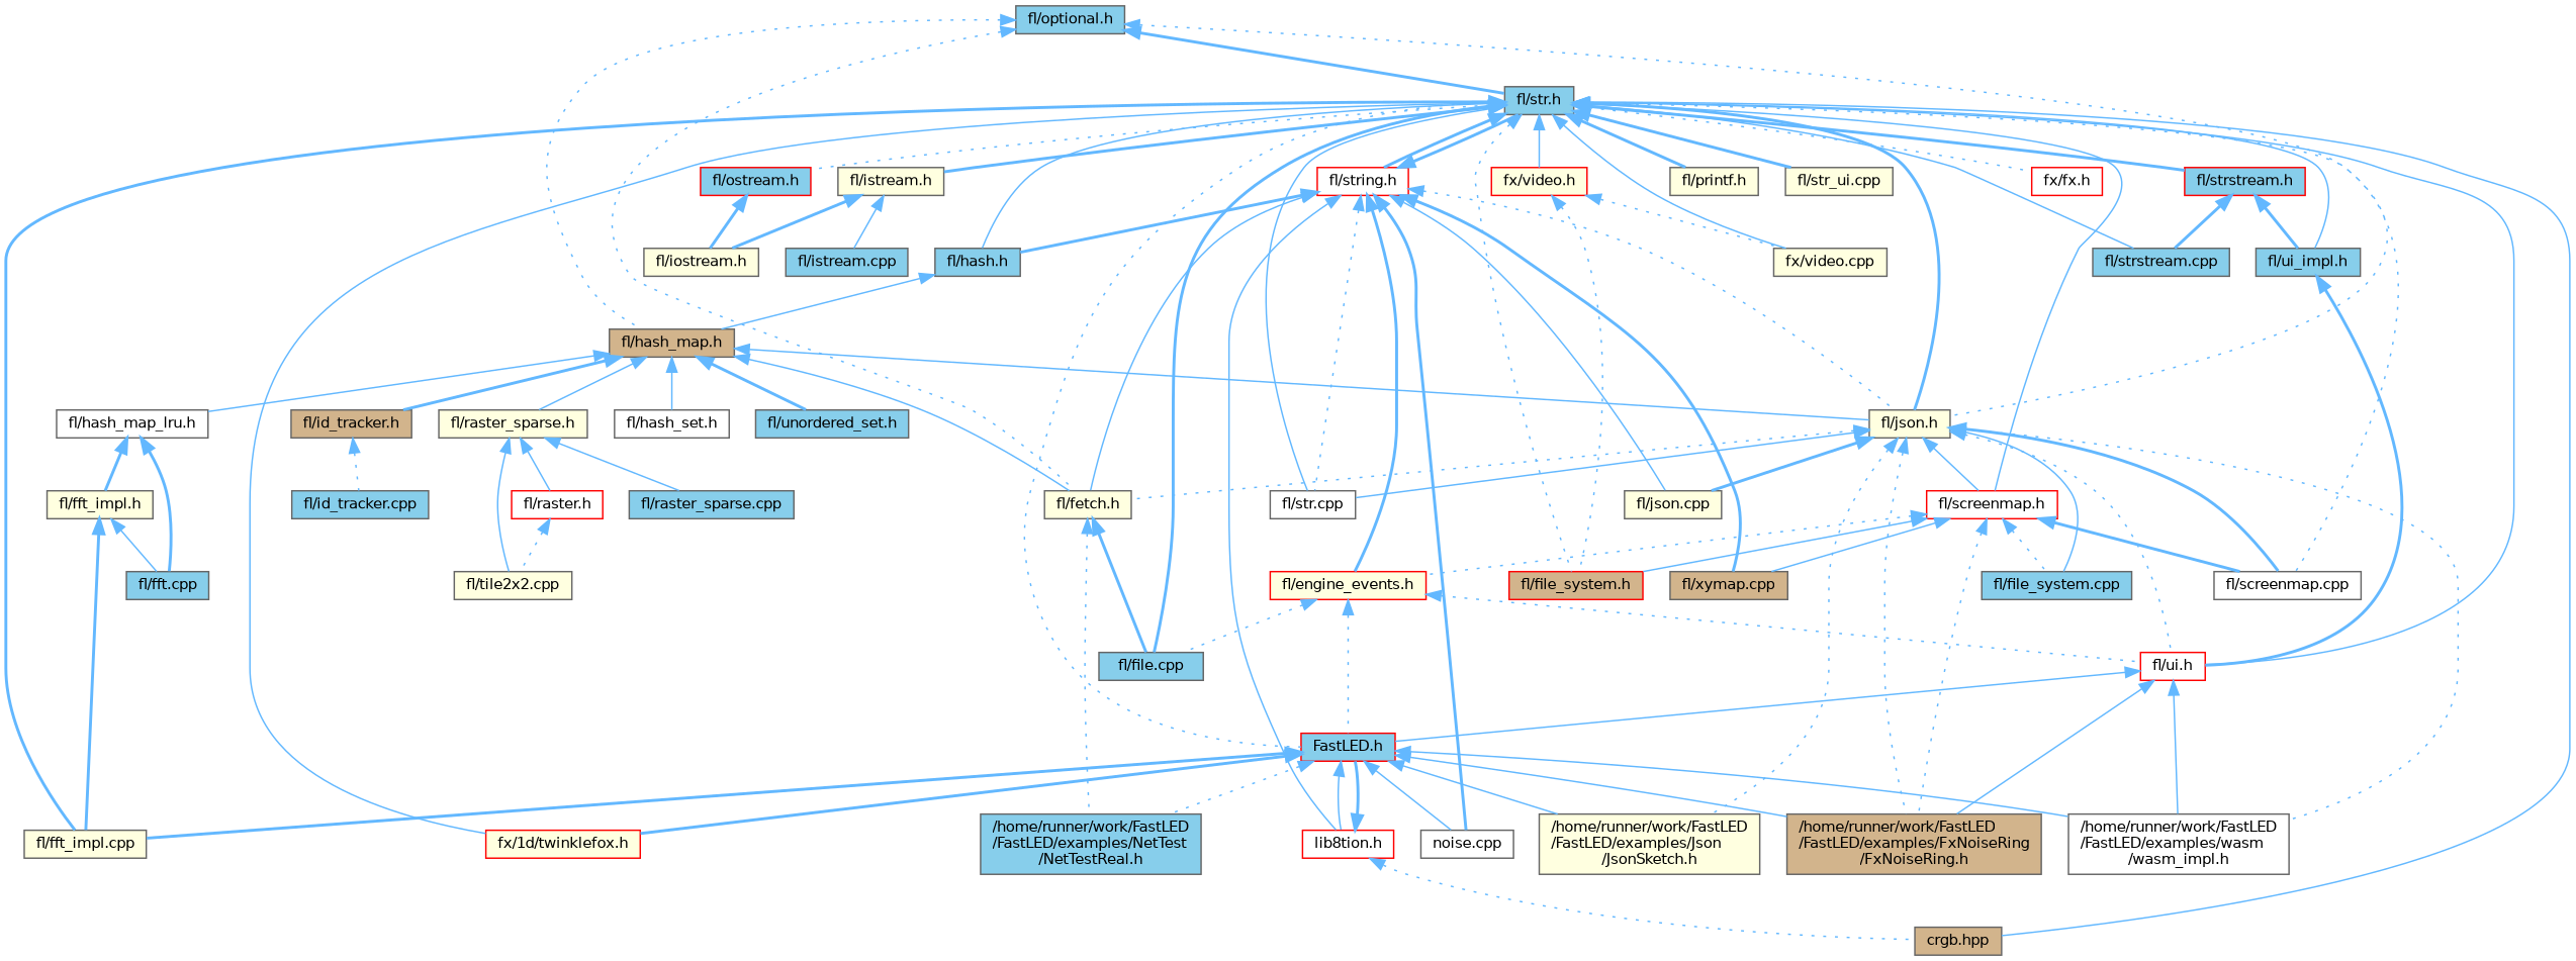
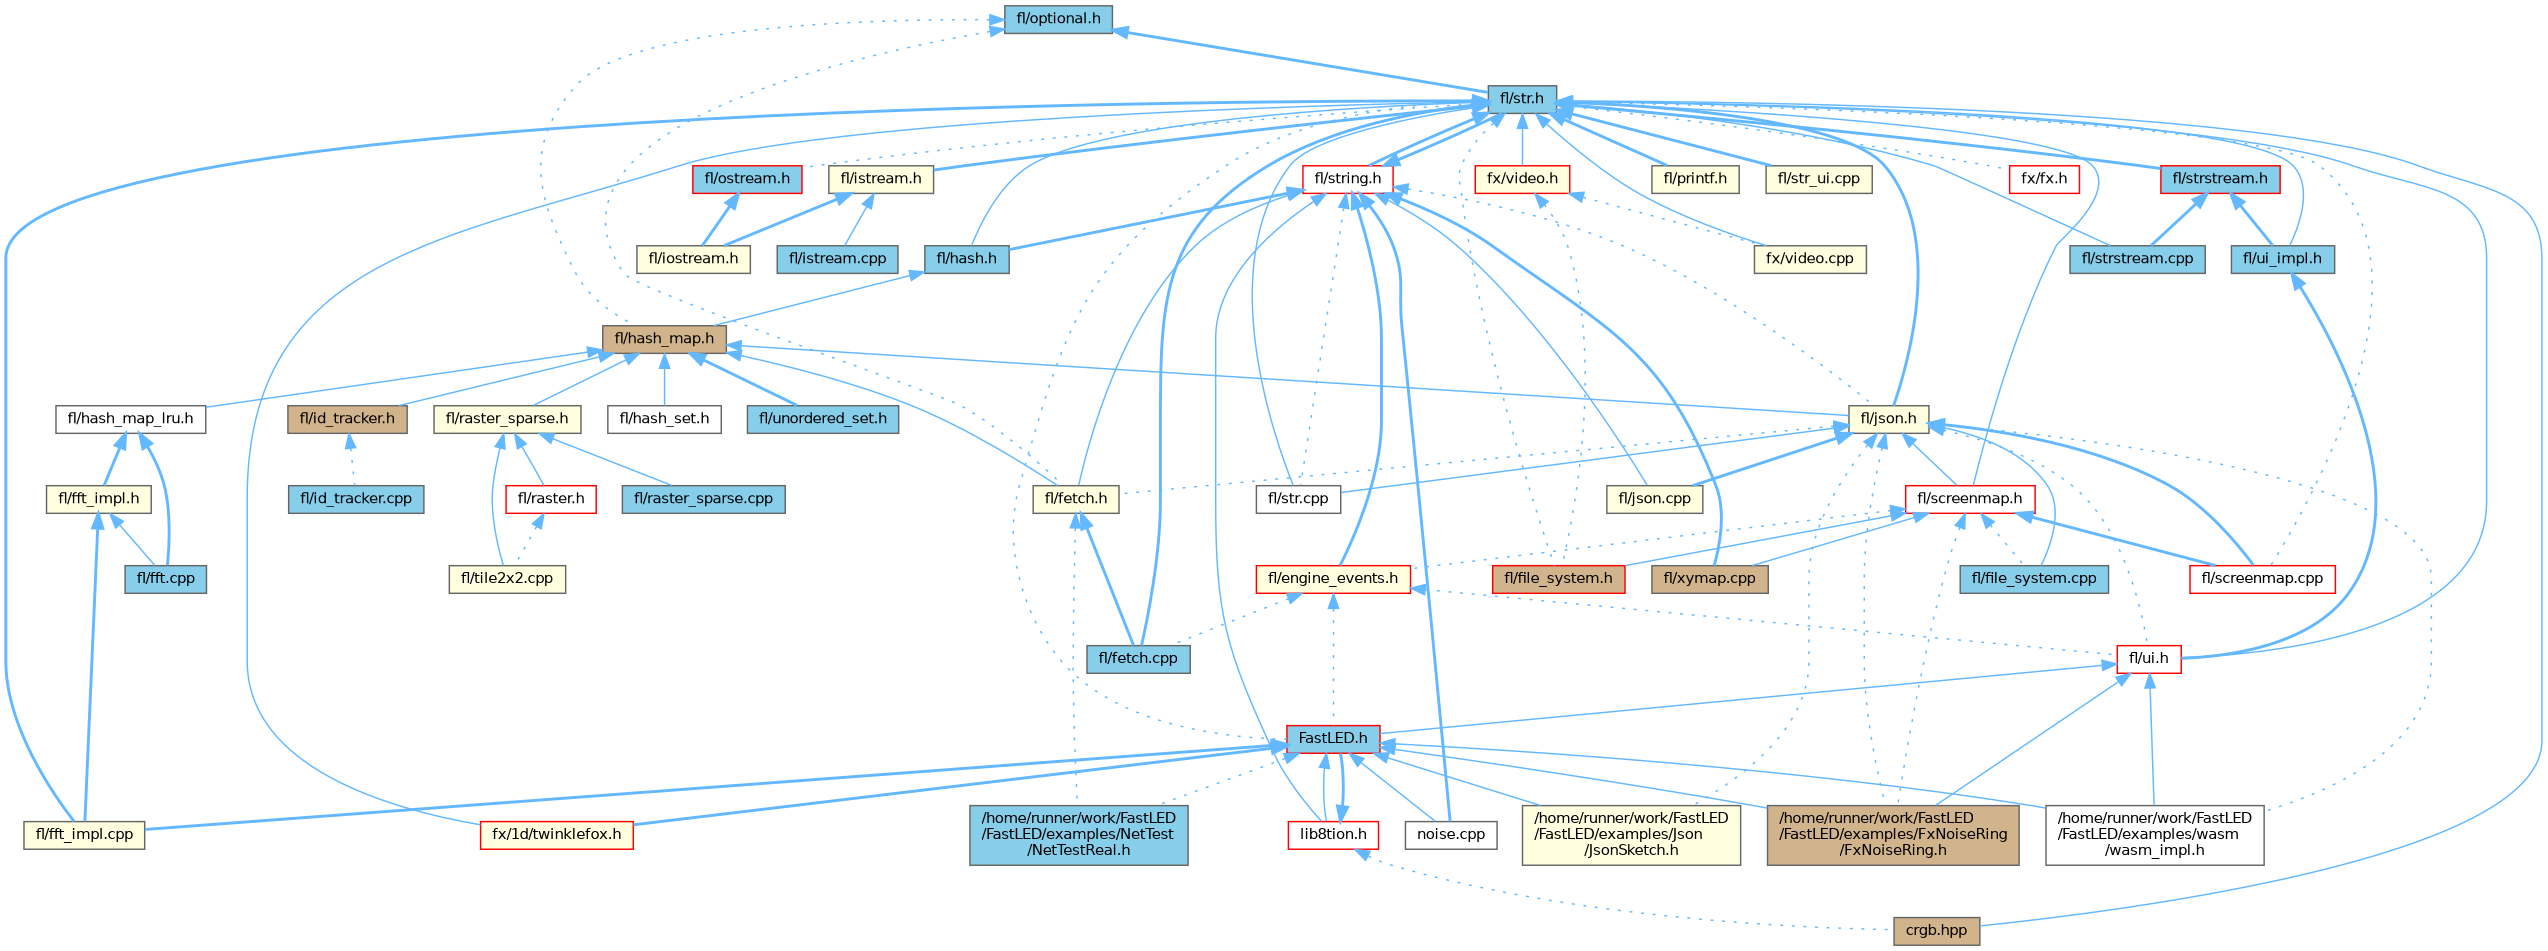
  digraph {
    node [color=grey40 fillcolor=skyblue fontname=Helvetica fontsize=10 shape=box style=filled]
    edge [color=steelblue1 dir=back fontname=Helvetica fontsize=10 labelfontname=Helvetica labelfontsize=10 style=solid]
    n1 [color=gray40 fontcolor=black height=0.2 label="fl/optional.h" width=0.4]
    n2 [fillcolor=lightyellow height=0.2 label="fl/fetch.h" width=0.4]
    n3 [fillcolor=tan height=0.2 label="fl/hash_map.h" width=0.4]
    n4 [fillcolor=lightyellow height=0.2 label="fl/json.h" width=0.4]
    n5 [height=0.2 label="fl/str.h" width=0.4]
    n6 [height=0.2 label="/home/runner/work/FastLED\l/FastLED/examples/NetTest\l/NetTestReal.h" width=0.4]
-   n7 [height=0.2 label="fl/file.cpp" width=0.4]
+   n7 [height=0.2 label="fl/fetch.cpp" width=0.4]
    n8 [fillcolor=white height=0.2 label="fl/hash_map_lru.h" width=0.4]
    n9 [fillcolor=white height=0.2 label="fl/hash_set.h" width=0.4]
    n10 [fillcolor=tan height=0.2 label="fl/id_tracker.h" width=0.4]
    n11 [fillcolor=lightyellow height=0.2 label="fl/raster_sparse.h" width=0.4]
    n12 [height=0.2 label="fl/unordered_set.h" width=0.4]
    n13 [fillcolor=tan height=0.2 label="/home/runner/work/FastLED\l/FastLED/examples/FxNoiseRing\l/FxNoiseRing.h" width=0.4]
    n14 [fillcolor=lightyellow height=0.2 label="/home/runner/work/FastLED\l/FastLED/examples/Json\l/JsonSketch.h" width=0.4]
    n15 [fillcolor=white height=0.2 label="/home/runner/work/FastLED\l/FastLED/examples/wasm\l/wasm_impl.h" width=0.4]
    n16 [height=0.2 label="fl/file_system.cpp" width=0.4]
    n17 [fillcolor=lightyellow height=0.2 label="fl/json.cpp" width=0.4]
-   n18 [fillcolor=white height=0.2 label="fl/screenmap.cpp" width=0.4]
+   n18 [color=red fillcolor=white height=0.2 label="fl/screenmap.cpp" width=0.4]
    n19 [color=red fillcolor=white height=0.2 label="fl/screenmap.h" width=0.4]
    n20 [color=red fillcolor=white height=0.2 label="fl/ui.h" width=0.4]
    n21 [fillcolor=white height=0.2 label="fl/str.cpp" width=0.4]
    n22 [fillcolor=lightyellow height=0.2 label="fl/fft_impl.cpp" width=0.4]
    n23 [color=red fillcolor=tan height=0.2 label="fl/file_system.h" width=0.4]
    n24 [color=red height=0.2 label="FastLED.h" width=0.4]
    n25 [color=red fillcolor=lightyellow height=0.2 label="fx/1d/twinklefox.h" width=0.4]
    n26 [fillcolor=tan height=0.2 label="crgb.hpp" width=0.4]
    n27 [height=0.2 label="fl/hash.h" width=0.4]
    n28 [fillcolor=lightyellow height=0.2 label="fl/istream.h" width=0.4]
    n29 [color=red height=0.2 label="fl/ostream.h" width=0.4]
    n30 [fillcolor=lightyellow height=0.2 label="fl/printf.h" width=0.4]
    n31 [fillcolor=lightyellow height=0.2 label="fl/str_ui.cpp" width=0.4]
    n32 [color=red fillcolor=white height=0.2 label="fl/string.h" width=0.4]
    n33 [height=0.2 label="fl/strstream.cpp" width=0.4]
    n34 [color=red height=0.2 label="fl/strstream.h" width=0.4]
    n35 [height=0.2 label="fl/ui_impl.h" width=0.4]
    n36 [color=red fillcolor=white height=0.2 label="fx/fx.h" width=0.4]
    n37 [fillcolor=lightyellow height=0.2 label="fx/video.cpp" width=0.4]
    n38 [color=red fillcolor=lightyellow height=0.2 label="fx/video.h" width=0.4]
    n39 [height=0.2 label="fl/fft.cpp" width=0.4]
    n40 [fillcolor=lightyellow height=0.2 label="fl/fft_impl.h" width=0.4]
    n41 [height=0.2 label="fl/id_tracker.cpp" width=0.4]
    n42 [color=red fillcolor=white height=0.2 label="fl/raster.h" width=0.4]
    n43 [fillcolor=lightyellow height=0.2 label="fl/tile2x2.cpp" width=0.4]
    n44 [height=0.2 label="fl/raster_sparse.cpp" width=0.4]
    n45 [color=red fillcolor=lightyellow height=0.2 label="fl/engine_events.h" width=0.4]
    n46 [fillcolor=tan height=0.2 label="fl/xymap.cpp" width=0.4]
    n47 [color=red fillcolor=white height=0.2 label="lib8tion.h" width=0.4]
    n48 [fillcolor=white height=0.2 label="noise.cpp" width=0.4]
    n49 [fillcolor=lightyellow height=0.2 label="fl/iostream.h" width=0.4]
    n50 [height=0.2 label="fl/istream.cpp" width=0.4]
    n1 -> n2 [style=dotted]
    n1 -> n3 [style=dotted]
-   n1 -> n4 [style=dotted]
    n1 -> n5 [style=bold]
    n2 -> n6 [style=dotted]
    n2 -> n7 [style=bold]
    n3 -> n2
    n3 -> n4
    n3 -> n8
    n3 -> n9
-   n3 -> n10 [style=bold]
+   n3 -> n10
    n3 -> n11
    n3 -> n12 [style=bold]
    n4 -> n2 [style=dotted]
    n4 -> n13 [style=dotted]
    n4 -> n14 [style=dotted]
    n4 -> n15 [style=dotted]
    n4 -> n16
    n4 -> n17 [style=bold]
    n4 -> n18 [style=bold]
    n4 -> n19
    n4 -> n20 [style=dotted]
    n4 -> n21
    n5 -> n4 [style=bold]
    n5 -> n7 [style=bold]
    n5 -> n18 [style=dotted]
    n5 -> n19
    n5 -> n20
    n5 -> n21
    n5 -> n22 [style=bold]
    n5 -> n23 [style=dotted]
    n5 -> n24 [style=dotted]
    n5 -> n25
    n5 -> n26
    n5 -> n27
    n5 -> n28 [style=bold]
    n5 -> n29 [style=dotted]
    n5 -> n30 [style=bold]
    n5 -> n31 [style=bold]
    n5 -> n32 [style=bold]
    n5 -> n33
    n5 -> n34 [style=bold]
    n5 -> n35
    n5 -> n36 [style=dotted]
    n5 -> n37
    n5 -> n38
    n8 -> n39 [style=bold]
    n8 -> n40 [style=bold]
    n10 -> n41 [style=dotted]
    n11 -> n42
    n11 -> n43
    n11 -> n44
    n19 -> n13 [style=dotted]
    n19 -> n16 [style=dotted]
    n19 -> n18 [style=bold]
    n19 -> n23
    n19 -> n45 [style=dotted]
    n19 -> n46
    n20 -> n13
    n20 -> n15
    n20 -> n24
    n24 -> n6 [style=dotted]
    n24 -> n13
    n24 -> n14
    n24 -> n15
    n24 -> n22 [style=bold]
    n24 -> n25 [style=bold]
    n24 -> n47
    n24 -> n48
    n27 -> n3
    n28 -> n49 [style=bold]
    n28 -> n50
    n29 -> n49 [style=bold]
    n32 -> n2
    n32 -> n4 [style=dotted]
    n32 -> n5 [style=bold]
    n32 -> n17
    n32 -> n21 [style=dotted]
    n32 -> n27 [style=bold]
    n32 -> n45 [style=bold]
    n32 -> n46 [style=bold]
    n32 -> n47
    n32 -> n48 [style=bold]
    n34 -> n33 [style=bold]
    n34 -> n35 [style=bold]
    n35 -> n20 [style=bold]
    n38 -> n23 [style=dotted]
    n38 -> n37 [style=dotted]
    n40 -> n22 [style=bold]
    n40 -> n39
    n42 -> n43 [style=dotted]
    n45 -> n7 [style=dotted]
    n45 -> n20 [style=dotted]
    n45 -> n24 [style=dotted]
    n47 -> n24 [style=bold]
    n47 -> n26 [style=dotted]
  }
